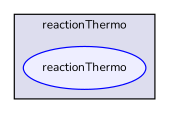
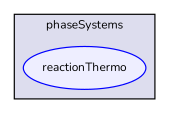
  digraph {
    compound=true
    fontname=Nunito
    n1 [fillcolor="#eeeeff" fontname=Nunito fontsize=10 label=reactionThermo pencolor=black shape=ellipse style=filled color=blue]
    subgraph cluster_1 {
      bgcolor="#ddddee"
      fontsize=10
-     label=reactionThermo
+     label=phaseSystems
      pencolor=black
      n1
    }
  }
